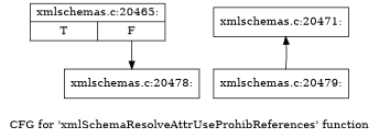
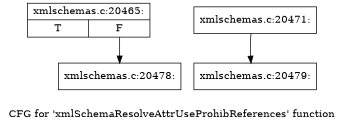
  digraph {
    label="CFG for 'xmlSchemaResolveAttrUseProhibReferences' function"
    node [shape=record]
    n1 [label="{xmlschemas.c:20465:|{<s0>T|<s1>F}}"]
    n2 [label="{xmlschemas.c:20478:}"]
    n3 [label="{xmlschemas.c:20471:}"]
    n4 [label="{xmlschemas.c:20479:}"]
    n1 -> n2 [tailport=s1]
-   n4 -> n3
+   n3 -> n4
  }
